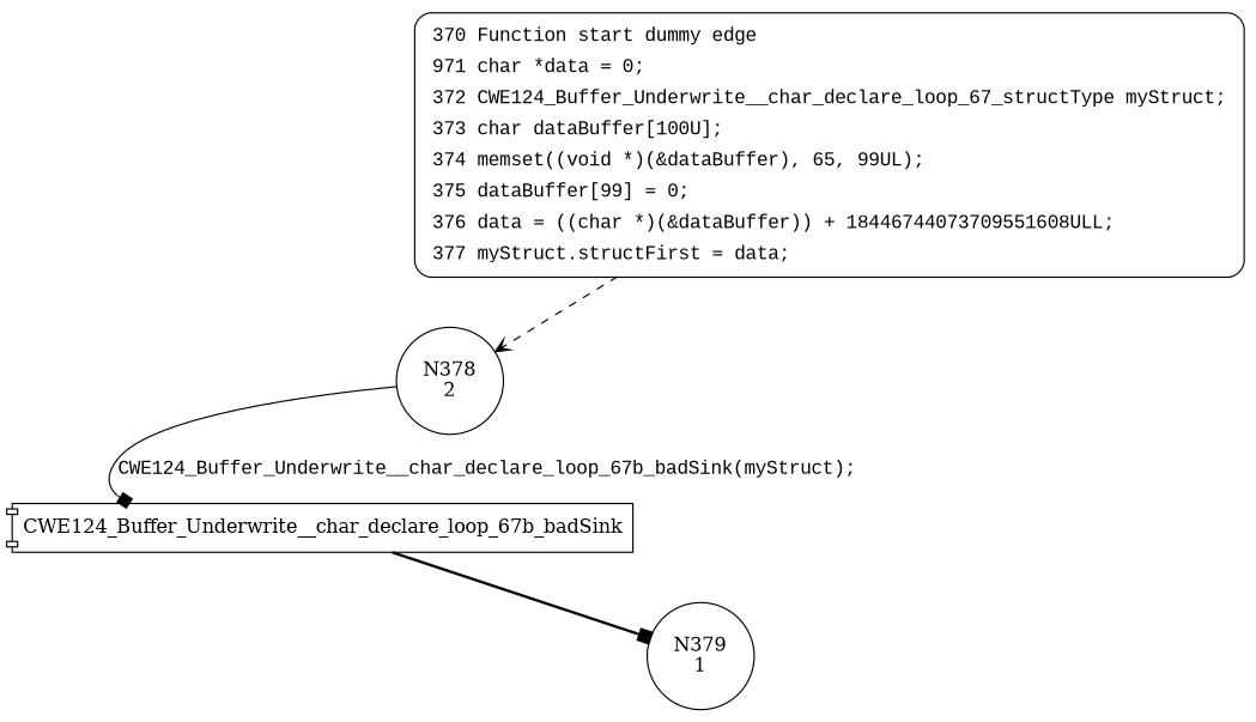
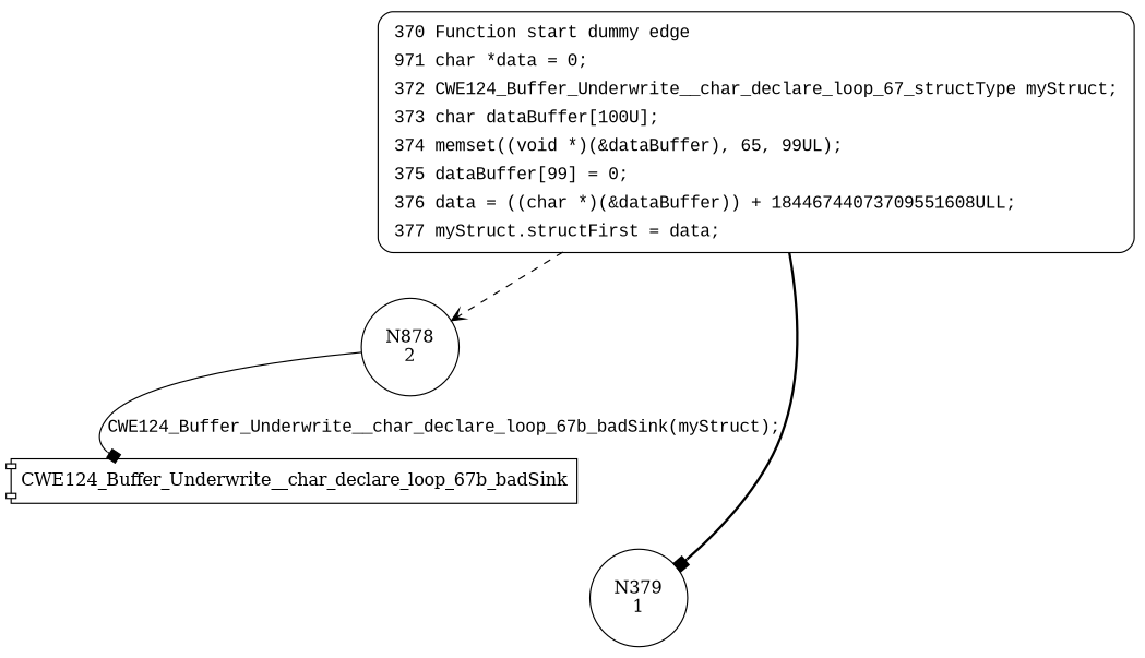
  digraph {
    node [shape=circle]
    edge [arrowhead=box fontname="Courier New"]
-   n1 [label="N378\n2"]
+   n1 [label="N878\n2"]
    n2 [label=CWE124_Buffer_Underwrite__char_declare_loop_67b_badSink shape=component]
    n3 [label="N379\n1"]
    n4 [fillcolor=white fontname="Courier New" label=<<table border="0" cellborder="0" cellpadding="3" bgcolor="white"><tr><td align="right">370</td><td align="left">Function start dummy edge</td></tr><tr><td align="right">971</td><td align="left">char *data = 0;</td></tr><tr><td align="right">372</td><td align="left">CWE124_Buffer_Underwrite__char_declare_loop_67_structType myStruct;</td></tr><tr><td align="right">373</td><td align="left">char dataBuffer[100U];</td></tr><tr><td align="right">374</td><td align="left">memset((void *)(&amp;dataBuffer), 65, 99UL);</td></tr><tr><td align="right">375</td><td align="left">dataBuffer[99] = 0;</td></tr><tr><td align="right">376</td><td align="left">data = ((char *)(&amp;dataBuffer)) + 18446744073709551608ULL;</td></tr><tr><td align="right">377</td><td align="left">myStruct.structFirst = data;</td></tr></table>> penwidth=1 shape=Mrecord style="filled,bold"]
    n1 -> n2 [label="CWE124_Buffer_Underwrite__char_declare_loop_67b_badSink(myStruct);" style=solid]
-   n2 -> n3 [style=bold]
+   n4 -> n3 [style=bold]
    n4 -> n1 [arrowhead=vee style=dashed fontname=""]
  }
